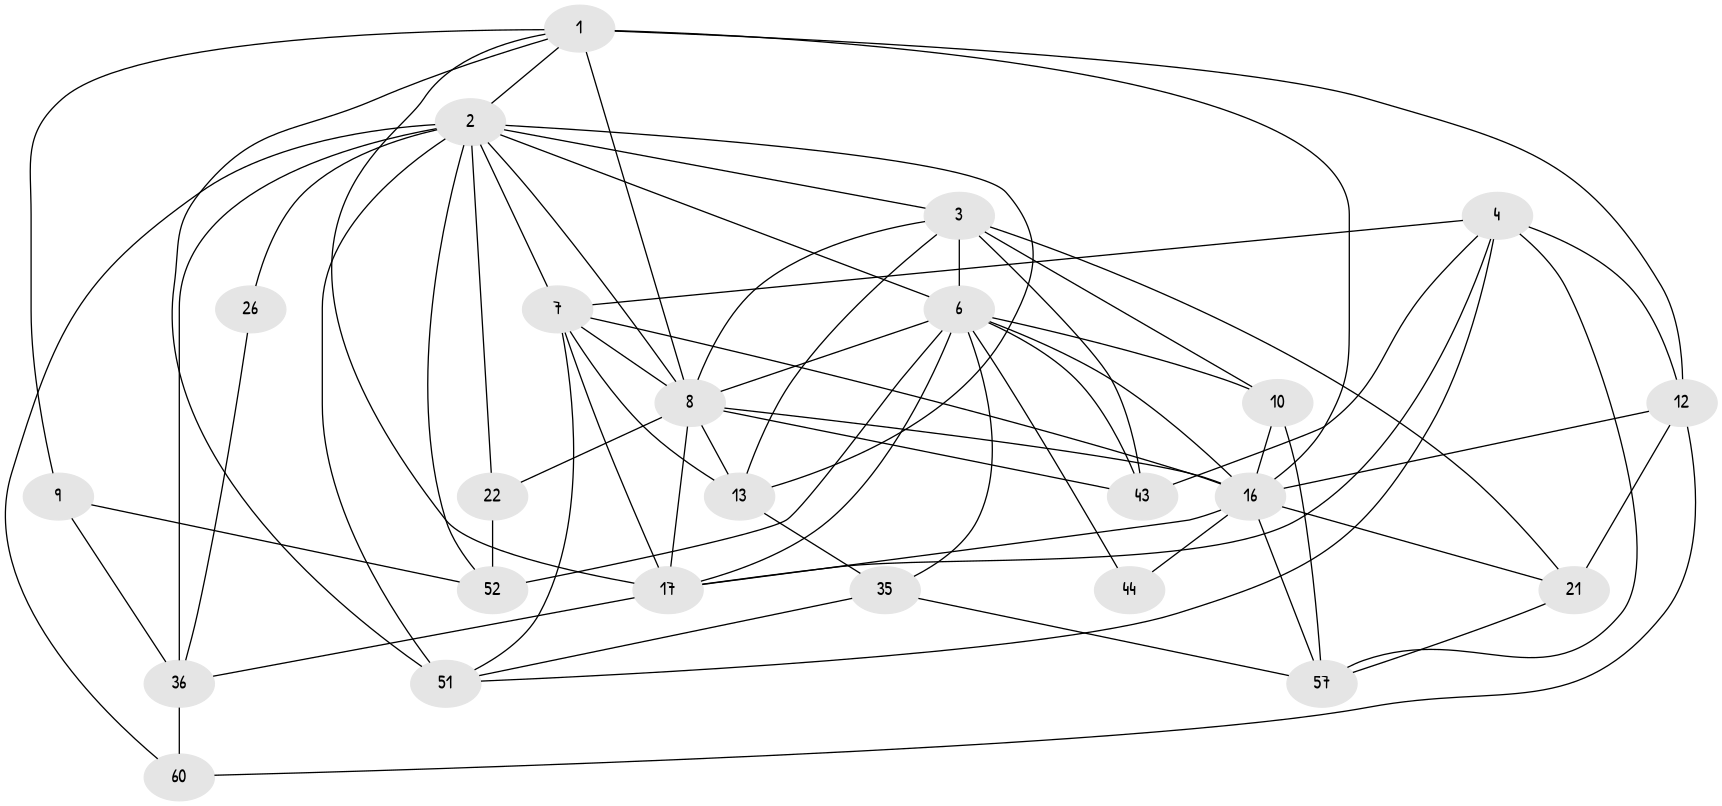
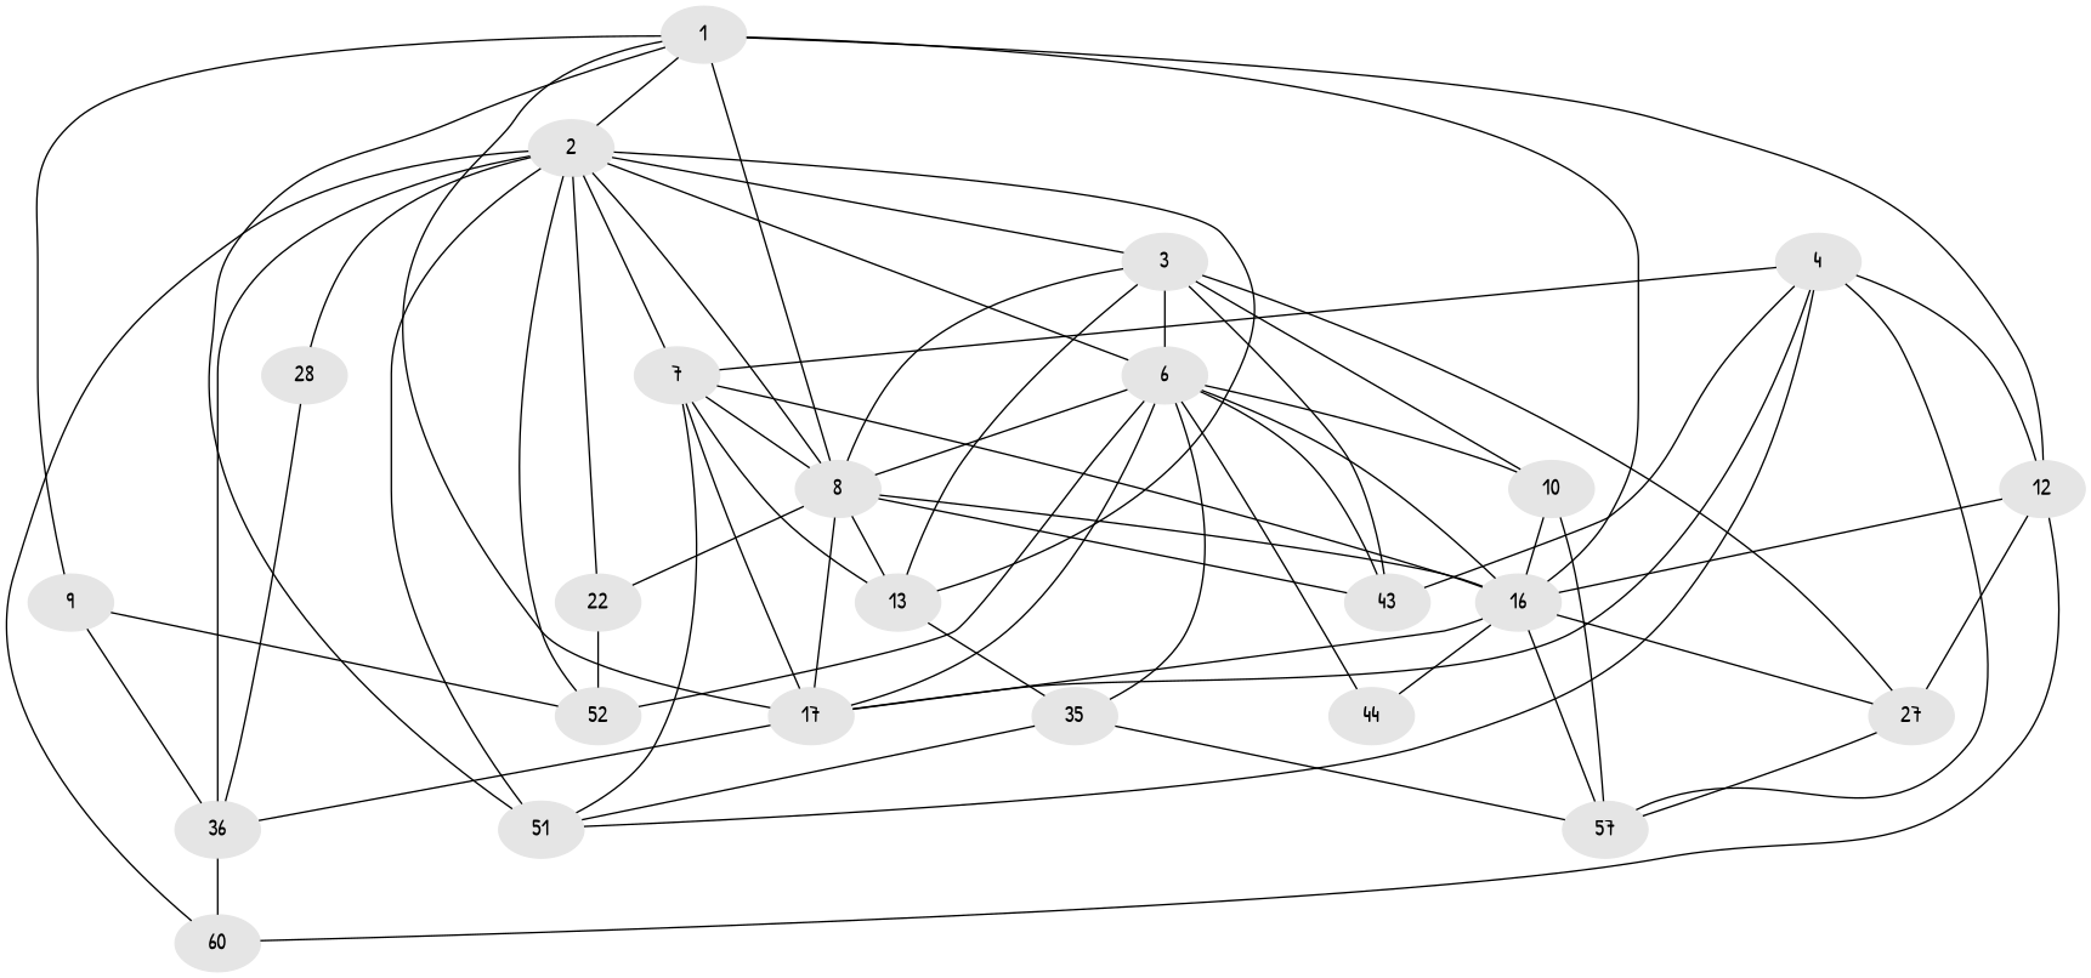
  graph {
    fontname="Patrick Hand"
    node [color=gray90 fontname="Patrick Hand" style=filled]
    edge [fontname="Patrick Hand"]
    1 [super="+23"]
    2 [super="+29+19+25"]
    8 [super="+14"]
    9 [super="+46"]
    12 [super="+33"]
    16 [super="+34+20"]
    17 [super="+30"]
    51
    3 [super="+11+55+37+26"]
    6 [super="+24+18+15"]
    7 [super="+40+49"]
    22
-   28 [label=26]
+   28
    36
    52
    60
    13
    43 [super="+59"]
-   27 [label=21]
+   27
    57 [super="+58"]
    44
    10 [super="+41"]
    4 [super="+5+50"]
    35 [super="+47"]
    1 -- 2
    1 -- 8
    1 -- 9
    1 -- 12
    1 -- 16 [weight=2]
    1 -- 17
    1 -- 51
    2 -- 8
    2 -- 51 [weight=2]
    2 -- 3
    2 -- 6
    2 -- 7 [weight=2]
    2 -- 22 [weight=2]
    2 -- 28
    2 -- 36 [weight=2]
    2 -- 52
    2 -- 60
    2 -- 13 [weight=2]
    8 -- 16
    8 -- 17
    8 -- 22
    8 -- 13
    8 -- 43
    9 -- 36
    9 -- 52
    12 -- 16
    12 -- 60
    12 -- 27
    16 -- 17
    16 -- 27
    16 -- 57
    16 -- 44
    17 -- 36
    3 -- 8
    3 -- 6 [weight=3]
    3 -- 13
    3 -- 43 [weight=2]
    3 -- 27
    3 -- 10
    6 -- 8
    6 -- 16
    6 -- 17 [weight=2]
    6 -- 52 [weight=2]
    6 -- 43 [weight=2]
    6 -- 44
    6 -- 10 [weight=3]
    6 -- 35
    7 -- 8
    7 -- 16
    7 -- 17 [weight=2]
    7 -- 51
    7 -- 13
    22 -- 52
    28 -- 36
    36 -- 60
    13 -- 35
    27 -- 57
    10 -- 16
    10 -- 57
    4 -- 12
    4 -- 17
    4 -- 51
    4 -- 7
    4 -- 43
    4 -- 57
    35 -- 51
    35 -- 57
  }
